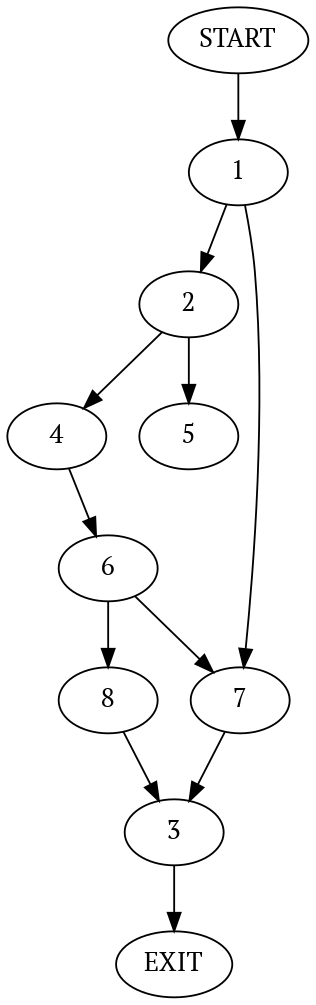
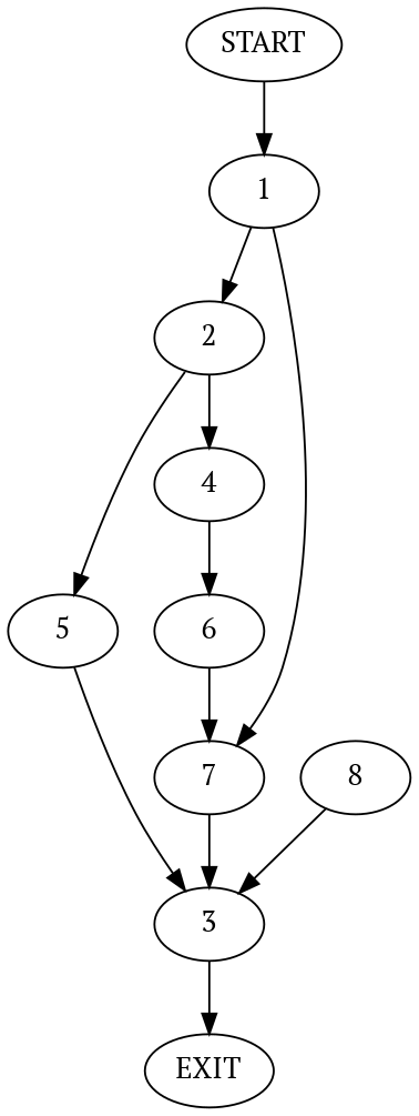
  digraph {
    fontname="PT Serif"
    node [fontname="PT Serif"]
    edge [fontname="PT Serif"]
    n1 [label=START]
    1
    2
    7
    n5 [label=EXIT]
    4
    5
    3
    6
    8
    n1 -> 1
    1 -> 2
    1 -> 7
    2 -> 4
    2 -> 5
    7 -> 3
    4 -> 6
+   5 -> 3
    3 -> n5
    6 -> 7
-   6 -> 8
    8 -> 3
  }
